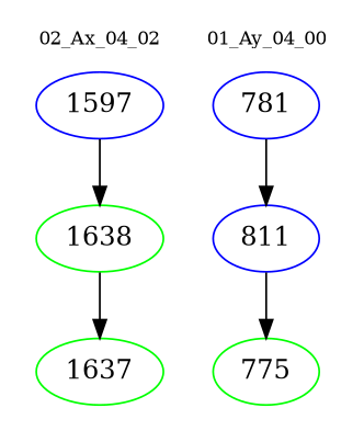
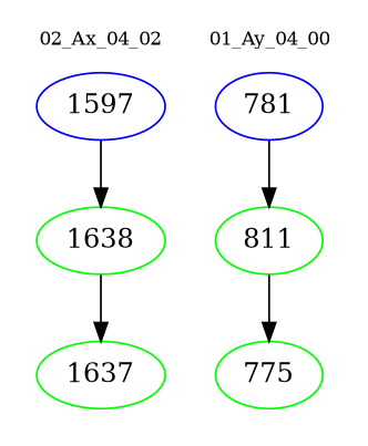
  digraph {
    node [color=green]
    edge [color=black]
    n1 [color=blue label=1597]
    n2 [label=1637]
    n3 [label=1638]
    n4 [color=blue label=781]
    n5 [label=775]
-   n6 [color=blue label=811]
+   n6 [label=811]
    subgraph cluster_1 {
      color=white
      fontsize=10
      label="02_Ax_04_02"
      n1
      n2
      n3
    }
    subgraph cluster_2 {
      color=white
      fontsize=10
      label="01_Ay_04_00"
      n4
      n5
      n6
    }
    n1 -> n3
    n3 -> n2
    n4 -> n6
    n6 -> n5
  }
